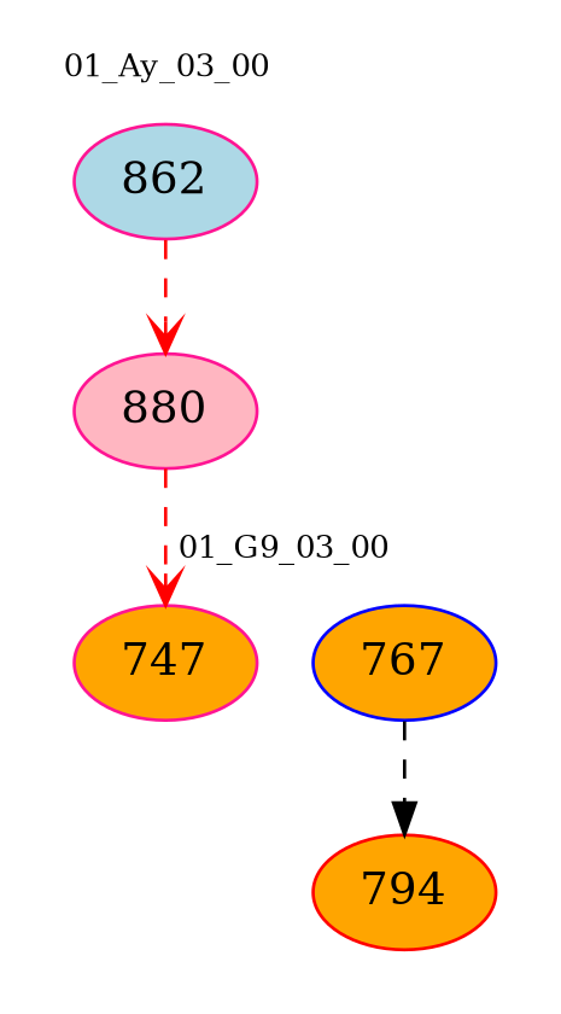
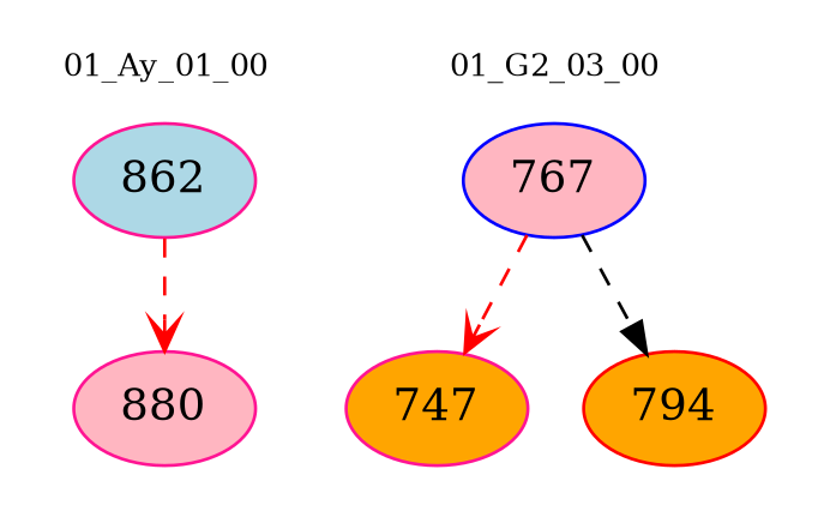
  digraph {
    node [color=deeppink fillcolor=lightpink style=filled]
    edge [arrowhead=vee color=red style=dashed]
    n1 [fillcolor=lightblue label=862]
    n2 [label=880]
-   n3 [color=blue fillcolor=orange label=767]
+   n3 [color=blue label=767]
    n4 [fillcolor=orange label=747]
    n5 [color=red fillcolor=orange label=794]
    subgraph cluster_1 {
      color=white
      fontsize=10
-     label="01_Ay_03_00"
+     label="01_Ay_01_00"
      n1
      n2
    }
    subgraph cluster_2 {
      color=white
      fontsize=10
-     label="01_G9_03_00"
+     label="01_G2_03_00"
      n3
      n4
      n5
    }
    n1 -> n2
-   n2 -> n4
+   n3 -> n4
    n3 -> n5 [arrowhead=normal color=black]
  }
